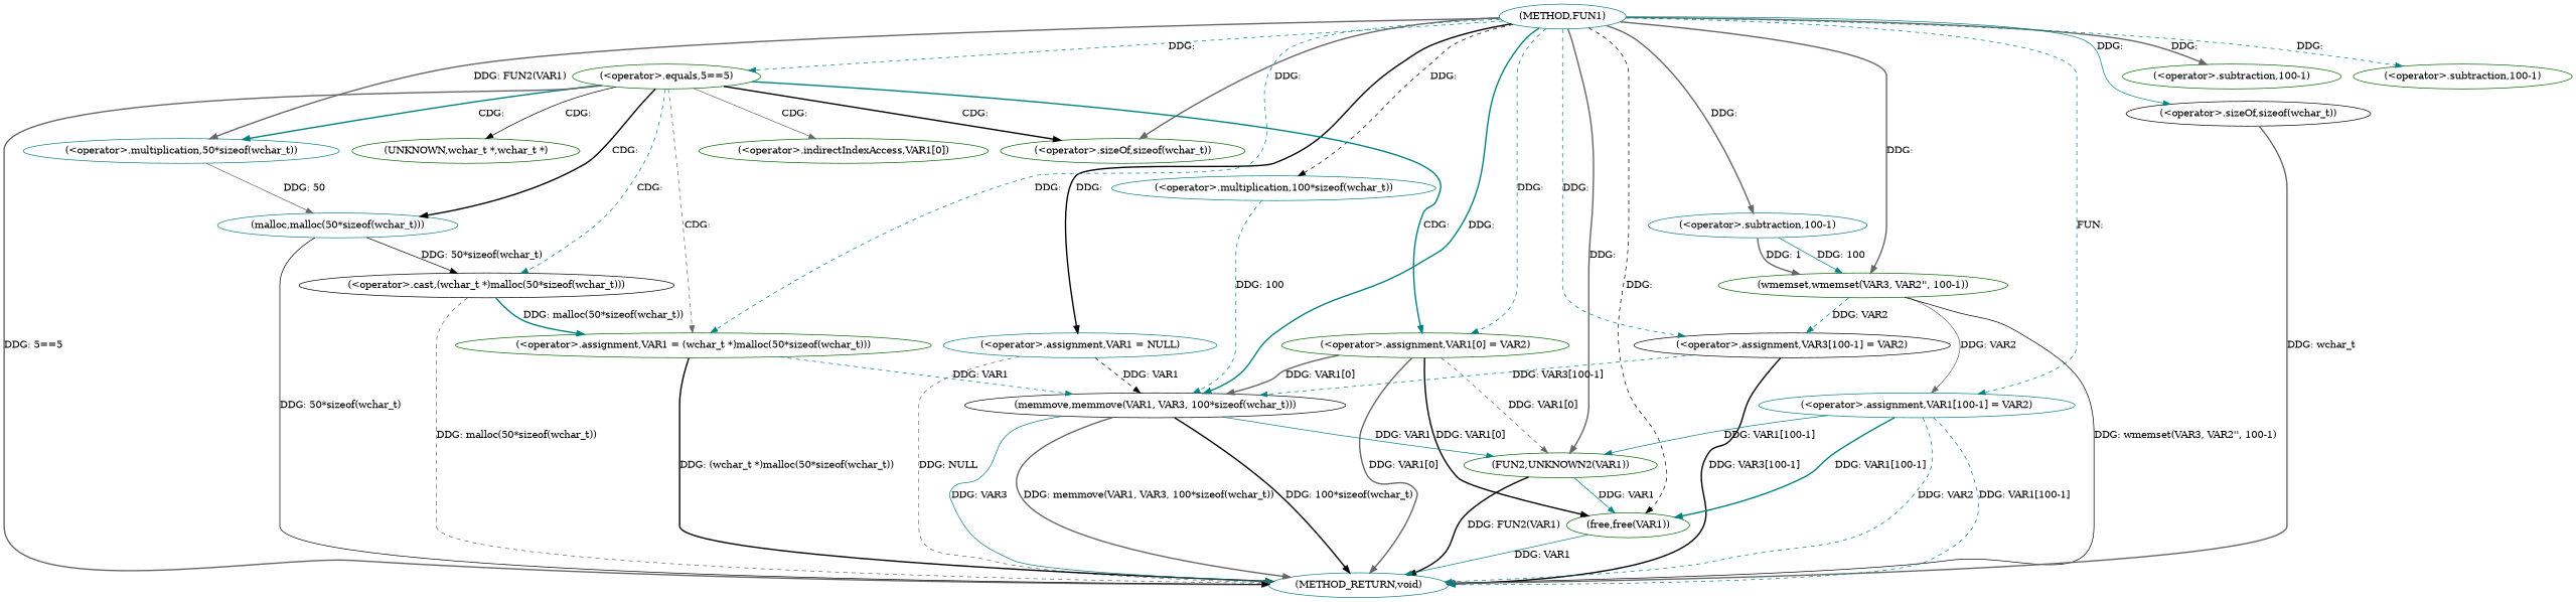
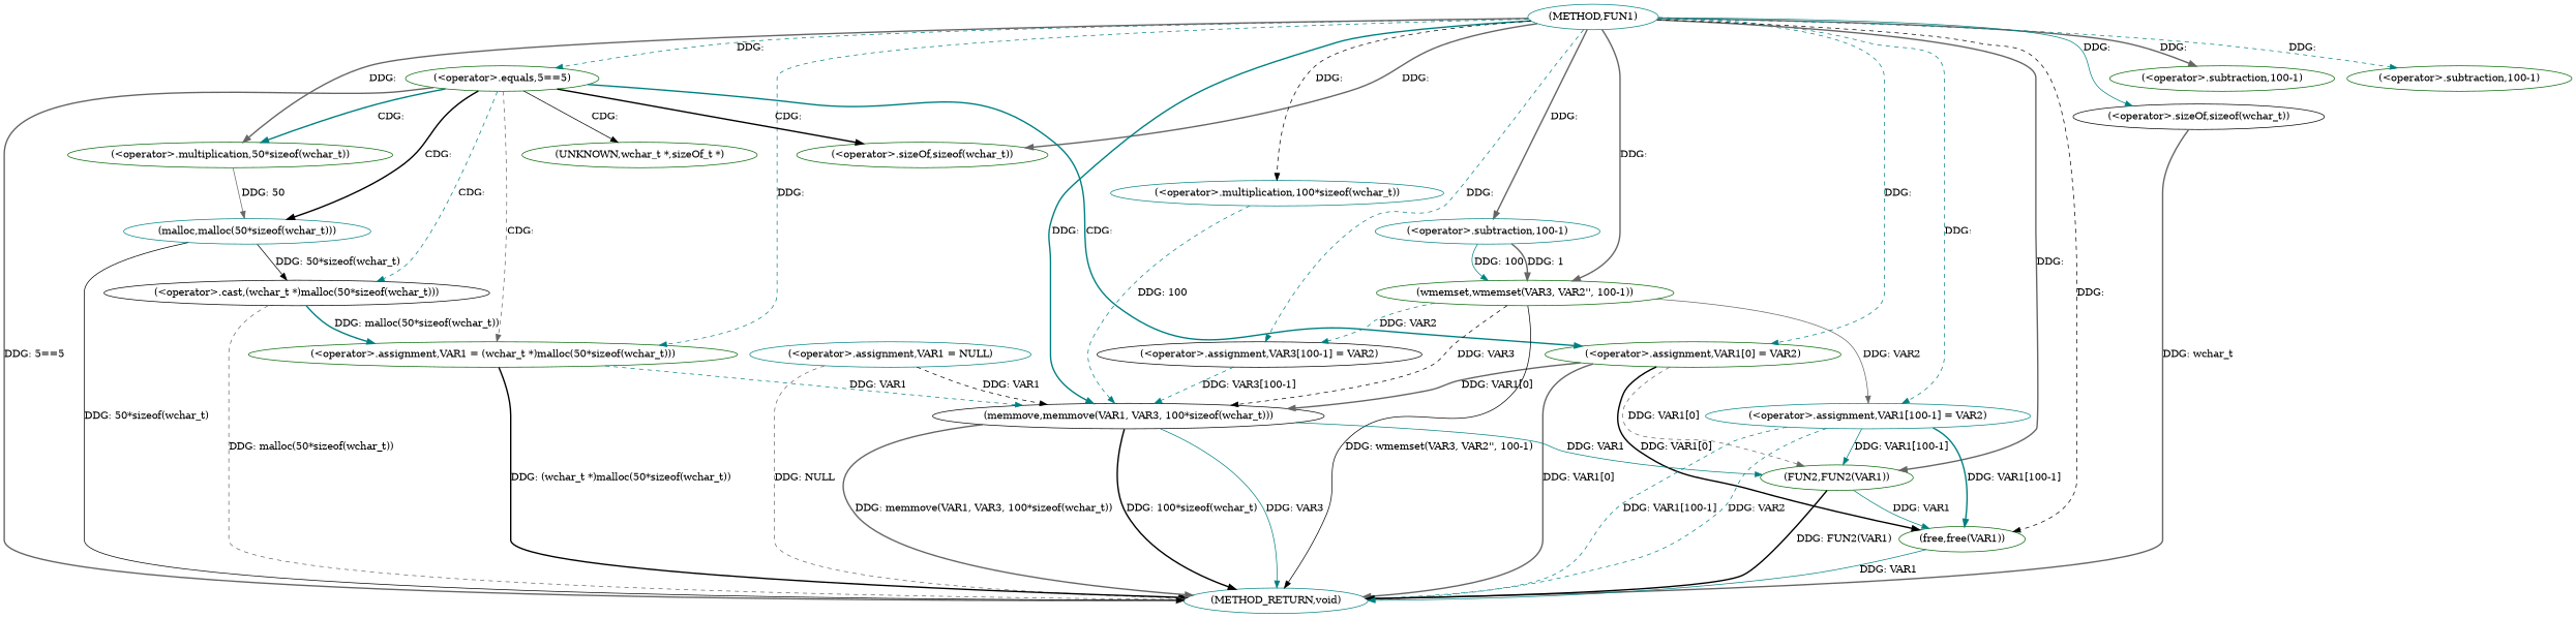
  digraph {
    node [color=darkgreen]
    edge [color=teal style=bold]
    n1 [color=teal label="(METHOD,FUN1)"]
    n2 [color=teal label="(<operator>.assignment,VAR1 = NULL)"]
    n3 [label="(<operator>.equals,5==5)"]
    n4 [label="(<operator>.assignment,VAR1 = (wchar_t *)malloc(50*sizeof(wchar_t)))"]
-   n5 [color=teal label="(<operator>.multiplication,50*sizeof(wchar_t))"]
+   n5 [label="(<operator>.multiplication,50*sizeof(wchar_t))"]
    n6 [label="(<operator>.sizeOf,sizeof(wchar_t))"]
    n7 [label="(<operator>.assignment,VAR1[0] = VAR2)"]
    n8 [label="(wmemset,wmemset(VAR3, VAR2'', 100-1))"]
    n9 [color=teal label="(<operator>.subtraction,100-1)"]
    n10 [color=black label="(<operator>.assignment,VAR3[100-1] = VAR2)"]
    n11 [label="(<operator>.subtraction,100-1)"]
    n12 [color=black label="(memmove,memmove(VAR1, VAR3, 100*sizeof(wchar_t)))"]
    n13 [color=teal label="(<operator>.multiplication,100*sizeof(wchar_t))"]
    n14 [color=black label="(<operator>.sizeOf,sizeof(wchar_t))"]
    n15 [color=teal label="(<operator>.assignment,VAR1[100-1] = VAR2)"]
    n16 [label="(<operator>.subtraction,100-1)"]
-   n17 [label="(FUN2,UNKNOWN2(VAR1))"]
+   n17 [label="(FUN2,FUN2(VAR1))"]
    n18 [label="(free,free(VAR1))"]
    n19 [color=teal label="(METHOD_RETURN,void)"]
    n20 [color=black label="(<operator>.cast,(wchar_t *)malloc(50*sizeof(wchar_t)))"]
    n21 [color=teal label="(malloc,malloc(50*sizeof(wchar_t)))"]
-   n22 [label="(UNKNOWN,wchar_t *,wchar_t *)"]
-   n23 [label="(<operator>.indirectIndexAccess,VAR1[0])"]
-   n1 -> n2 [color=black label="DDG: "]
+   n22 [label="(UNKNOWN,wchar_t *,sizeOf_t *)"]
    n1 -> n3 [label="DDG: " style=dashed]
    n1 -> n4 [label="DDG: " style=dashed]
-   n1 -> n5 [color=gray40 label="DDG: FUN2(VAR1)"]
+   n1 -> n5 [color=gray40 label="DDG: "]
    n1 -> n6 [color=gray40 label="DDG: "]
    n1 -> n7 [label="DDG: " style=dashed]
    n1 -> n8 [color=gray40 label="DDG: "]
    n1 -> n9 [color=gray40 label="DDG: "]
    n1 -> n10 [label="DDG: " style=dashed]
    n1 -> n11 [color=gray40 label="DDG: "]
    n1 -> n12 [label="DDG: "]
    n1 -> n13 [color=black label="DDG: " style=dashed]
    n1 -> n14 [label="DDG: " style=solid]
-   n1 -> n15 [label="FUN: " style=dashed]
+   n1 -> n15 [label="DDG: " style=dashed]
    n1 -> n16 [label="DDG: " style=dashed]
    n1 -> n17 [color=gray40 label="DDG: "]
    n1 -> n18 [color=black label="DDG: " style=dashed]
    n2 -> n12 [color=black label="DDG: VAR1" style=dashed]
    n2 -> n19 [color=gray40 label="DDG: NULL" style=dashed]
    n3 -> n4 [color=gray40 label="CDG: " style=dashed]
    n3 -> n5 [label="CDG: "]
    n3 -> n6 [color=black label="CDG: "]
    n3 -> n7 [label="CDG: "]
    n3 -> n19 [color=gray40 label="DDG: 5==5"]
    n3 -> n20 [label="CDG: " style=dashed]
    n3 -> n21 [color=black label="CDG: "]
    n3 -> n22 [color=black label="CDG: " style=solid]
-   n3 -> n23 [color=gray40 label="CDG: " style=solid]
    n4 -> n12 [label="DDG: VAR1" style=dashed]
    n4 -> n19 [color=black label="DDG: (wchar_t *)malloc(50*sizeof(wchar_t))"]
    n5 -> n21 [color=gray40 label="DDG: 50" style=solid]
    n7 -> n12 [color=gray40 label="DDG: VAR1[0]"]
    n7 -> n17 [color=gray40 label="DDG: VAR1[0]" style=dashed]
    n7 -> n18 [color=black label="DDG: VAR1[0]"]
    n7 -> n19 [color=gray40 label="DDG: VAR1[0]"]
    n8 -> n10 [label="DDG: VAR2" style=dashed]
+   n8 -> n12 [color=black label="DDG: VAR3" style=dashed]
    n8 -> n15 [color=gray40 label="DDG: VAR2" style=solid]
    n8 -> n19 [color=black label="DDG: wmemset(VAR3, VAR2'', 100-1)" style=solid]
    n9 -> n8 [label="DDG: 100" style=solid]
    n9 -> n8 [color=gray40 label="DDG: 1"]
    n10 -> n12 [label="DDG: VAR3[100-1]" style=dashed]
-   n10 -> n19 [color=black label="DDG: VAR3[100-1]"]
    n12 -> n17 [label="DDG: VAR1" style=solid]
    n12 -> n19 [label="DDG: VAR3" style=solid]
    n12 -> n19 [color=gray40 label="DDG: memmove(VAR1, VAR3, 100*sizeof(wchar_t))"]
    n12 -> n19 [color=black label="DDG: 100*sizeof(wchar_t)"]
    n13 -> n12 [label="DDG: 100" style=dashed]
    n14 -> n19 [color=gray40 label="DDG: wchar_t"]
    n15 -> n17 [label="DDG: VAR1[100-1]" style=solid]
    n15 -> n18 [label="DDG: VAR1[100-1]"]
    n15 -> n19 [label="DDG: VAR1[100-1]" style=dashed]
    n15 -> n19 [label="DDG: VAR2" style=dashed]
    n17 -> n18 [label="DDG: VAR1" style=solid]
    n17 -> n19 [color=black label="DDG: FUN2(VAR1)"]
    n18 -> n19 [label="DDG: VAR1" style=solid]
    n20 -> n4 [label="DDG: malloc(50*sizeof(wchar_t))"]
    n20 -> n19 [color=gray40 label="DDG: malloc(50*sizeof(wchar_t))" style=dashed]
    n21 -> n19 [color=black label="DDG: 50*sizeof(wchar_t)" style=solid]
    n21 -> n20 [color=black label="DDG: 50*sizeof(wchar_t)" style=solid]
  }
